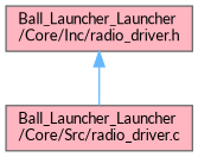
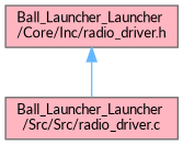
  digraph {
    fontname=Lato
    node [fillcolor=lightpink fontname=Lato fontsize=10 shape=box style=filled]
    n1 [color=gray40 fontcolor=black height=0.2 label="Ball_Launcher_Launcher\l/Core/Inc/radio_driver.h" width=0.4]
-   n2 [color=grey40 height=0.2 label="Ball_Launcher_Launcher\l/Core/Src/radio_driver.c" width=0.4]
+   n2 [color=grey40 height=0.2 label="Ball_Launcher_Launcher\l/Src/Src/radio_driver.c" width=0.4]
    n1 -> n2 [color=steelblue1 dir=back fontname=Lato fontsize=10 labelfontname=Helvetica labelfontsize=10 style=solid]
  }
